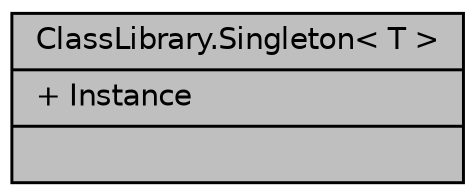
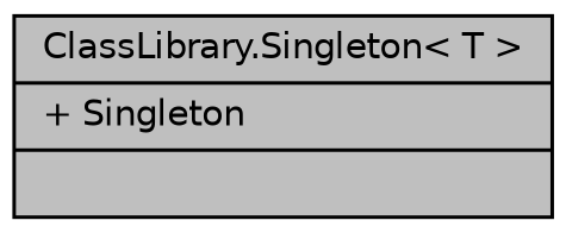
  digraph {
-   n1 [color=black fillcolor=grey75 fontcolor=black fontname=Helvetica fontsize=10 height=0.2 label="{ClassLibrary.Singleton\< T \>\n|+ Instance\l|}" shape=record style=filled width=0.4]
+   n1 [color=black fillcolor=grey75 fontcolor=black fontname=Helvetica fontsize=10 height=0.2 label="{ClassLibrary.Singleton\< T \>\n|+ Singleton\l|}" shape=record style=filled width=0.4]
  }
